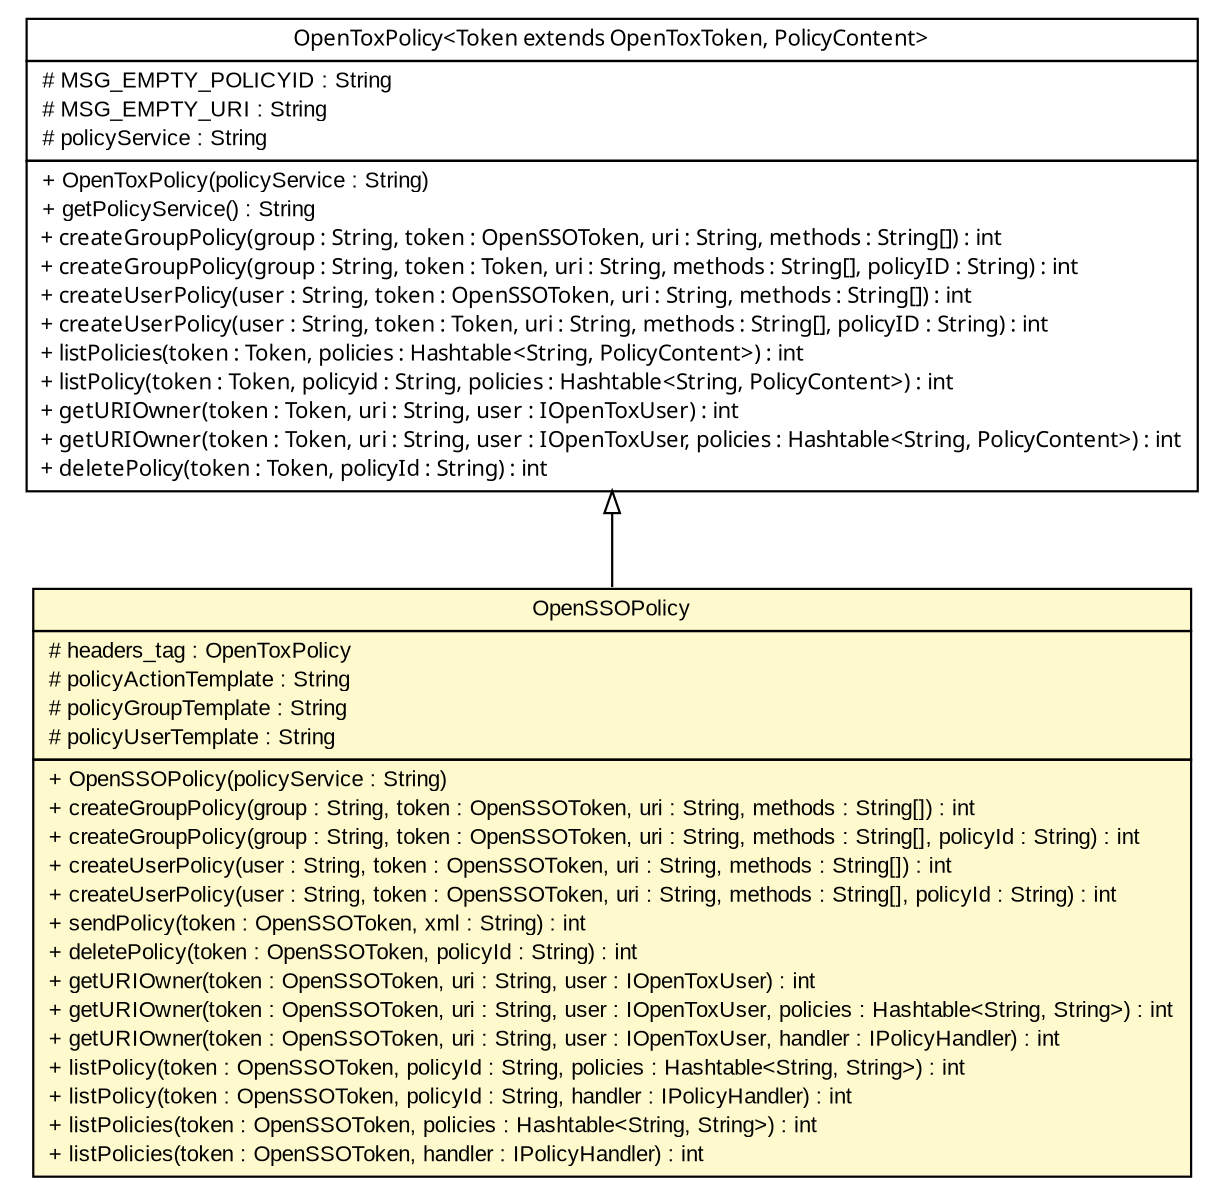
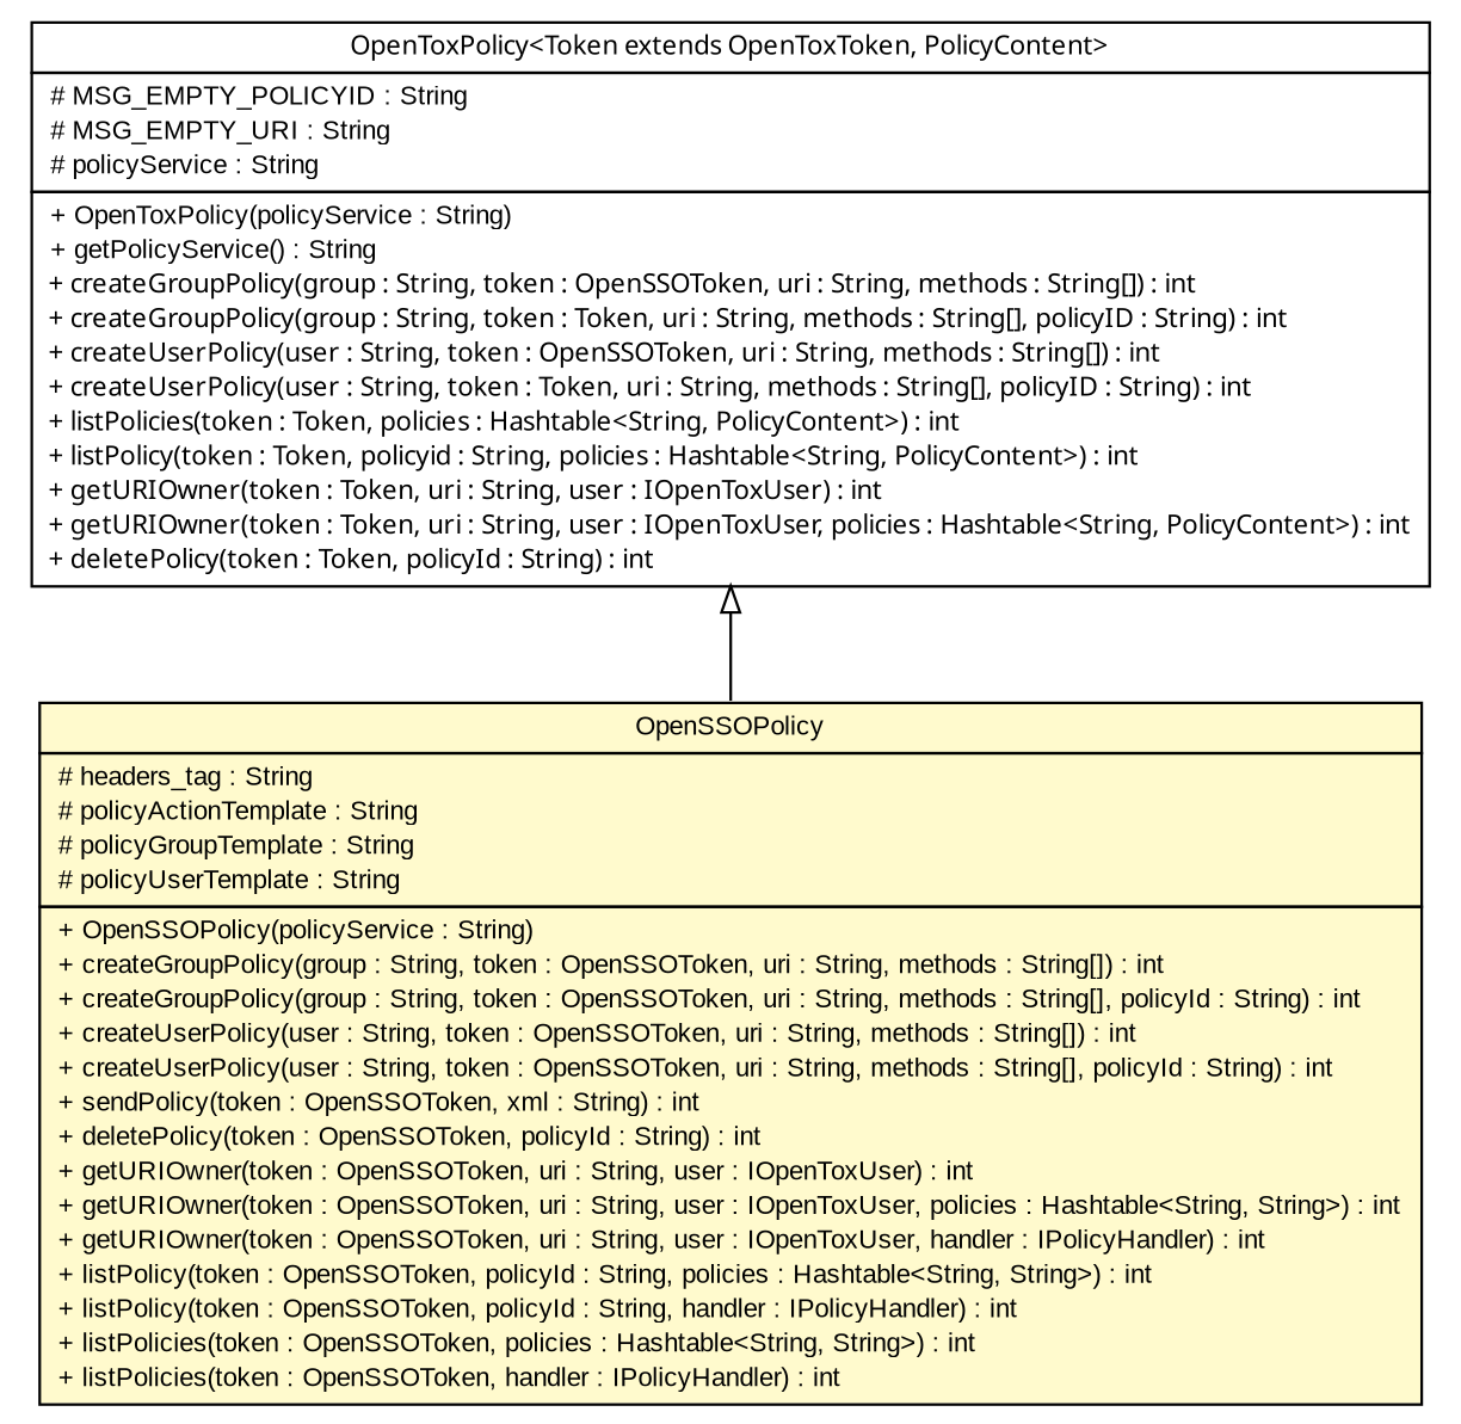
  digraph {
    node [fontcolor=black fontname=arial fontsize=10.0 shape=plaintext]
    n1 [label=<<table border="0" cellborder="1" cellspacing="0" cellpadding="2" port="p" href="../OpenToxPolicy.html"> 		<tr><td><table border="0" cellspacing="0" cellpadding="1"> 			<tr><td><font face="ariali"> OpenToxPolicy&lt;Token extends OpenToxToken, PolicyContent&gt; </font></td></tr> 		</table></td></tr> 		<tr><td><table border="0" cellspacing="0" cellpadding="1"> 			<tr><td align="left"> # MSG_EMPTY_POLICYID : String </td></tr> 			<tr><td align="left"> # MSG_EMPTY_URI : String </td></tr> 			<tr><td align="left"> # policyService : String </td></tr> 		</table></td></tr> 		<tr><td><table border="0" cellspacing="0" cellpadding="1"> 			<tr><td align="left"> + OpenToxPolicy(policyService : String) </td></tr> 			<tr><td align="left"> + getPolicyService() : String </td></tr> 			<tr><td align="left"><font face="ariali" point-size="10.0"> + createGroupPolicy(group : String, token : OpenSSOToken, uri : String, methods : String[]) : int </font></td></tr> 			<tr><td align="left"><font face="ariali" point-size="10.0"> + createGroupPolicy(group : String, token : Token, uri : String, methods : String[], policyID : String) : int </font></td></tr> 			<tr><td align="left"><font face="ariali" point-size="10.0"> + createUserPolicy(user : String, token : OpenSSOToken, uri : String, methods : String[]) : int </font></td></tr> 			<tr><td align="left"><font face="ariali" point-size="10.0"> + createUserPolicy(user : String, token : Token, uri : String, methods : String[], policyID : String) : int </font></td></tr> 			<tr><td align="left"><font face="ariali" point-size="10.0"> + listPolicies(token : Token, policies : Hashtable&lt;String, PolicyContent&gt;) : int </font></td></tr> 			<tr><td align="left"><font face="ariali" point-size="10.0"> + listPolicy(token : Token, policyid : String, policies : Hashtable&lt;String, PolicyContent&gt;) : int </font></td></tr> 			<tr><td align="left"><font face="ariali" point-size="10.0"> + getURIOwner(token : Token, uri : String, user : IOpenToxUser) : int </font></td></tr> 			<tr><td align="left"><font face="ariali" point-size="10.0"> + getURIOwner(token : Token, uri : String, user : IOpenToxUser, policies : Hashtable&lt;String, PolicyContent&gt;) : int </font></td></tr> 			<tr><td align="left"><font face="ariali" point-size="10.0"> + deletePolicy(token : Token, policyId : String) : int </font></td></tr> 		</table></td></tr> 		</table>>]
-   n2 [label=<<table border="0" cellborder="1" cellspacing="0" cellpadding="2" port="p" bgcolor="lemonChiffon" href="./OpenSSOPolicy.html"> 		<tr><td><table border="0" cellspacing="0" cellpadding="1"> 			<tr><td> OpenSSOPolicy </td></tr> 		</table></td></tr> 		<tr><td><table border="0" cellspacing="0" cellpadding="1"> 			<tr><td align="left"> # headers_tag : OpenToxPolicy </td></tr> 			<tr><td align="left"> # policyActionTemplate : String </td></tr> 			<tr><td align="left"> # policyGroupTemplate : String </td></tr> 			<tr><td align="left"> # policyUserTemplate : String </td></tr> 		</table></td></tr> 		<tr><td><table border="0" cellspacing="0" cellpadding="1"> 			<tr><td align="left"> + OpenSSOPolicy(policyService : String) </td></tr> 			<tr><td align="left"> + createGroupPolicy(group : String, token : OpenSSOToken, uri : String, methods : String[]) : int </td></tr> 			<tr><td align="left"> + createGroupPolicy(group : String, token : OpenSSOToken, uri : String, methods : String[], policyId : String) : int </td></tr> 			<tr><td align="left"> + createUserPolicy(user : String, token : OpenSSOToken, uri : String, methods : String[]) : int </td></tr> 			<tr><td align="left"> + createUserPolicy(user : String, token : OpenSSOToken, uri : String, methods : String[], policyId : String) : int </td></tr> 			<tr><td align="left"> + sendPolicy(token : OpenSSOToken, xml : String) : int </td></tr> 			<tr><td align="left"> + deletePolicy(token : OpenSSOToken, policyId : String) : int </td></tr> 			<tr><td align="left"> + getURIOwner(token : OpenSSOToken, uri : String, user : IOpenToxUser) : int </td></tr> 			<tr><td align="left"> + getURIOwner(token : OpenSSOToken, uri : String, user : IOpenToxUser, policies : Hashtable&lt;String, String&gt;) : int </td></tr> 			<tr><td align="left"> + getURIOwner(token : OpenSSOToken, uri : String, user : IOpenToxUser, handler : IPolicyHandler) : int </td></tr> 			<tr><td align="left"> + listPolicy(token : OpenSSOToken, policyId : String, policies : Hashtable&lt;String, String&gt;) : int </td></tr> 			<tr><td align="left"> + listPolicy(token : OpenSSOToken, policyId : String, handler : IPolicyHandler) : int </td></tr> 			<tr><td align="left"> + listPolicies(token : OpenSSOToken, policies : Hashtable&lt;String, String&gt;) : int </td></tr> 			<tr><td align="left"> + listPolicies(token : OpenSSOToken, handler : IPolicyHandler) : int </td></tr> 		</table></td></tr> 		</table>>]
+   n2 [label=<<table border="0" cellborder="1" cellspacing="0" cellpadding="2" port="p" bgcolor="lemonChiffon" href="./OpenSSOPolicy.html"> 		<tr><td><table border="0" cellspacing="0" cellpadding="1"> 			<tr><td> OpenSSOPolicy </td></tr> 		</table></td></tr> 		<tr><td><table border="0" cellspacing="0" cellpadding="1"> 			<tr><td align="left"> # headers_tag : String </td></tr> 			<tr><td align="left"> # policyActionTemplate : String </td></tr> 			<tr><td align="left"> # policyGroupTemplate : String </td></tr> 			<tr><td align="left"> # policyUserTemplate : String </td></tr> 		</table></td></tr> 		<tr><td><table border="0" cellspacing="0" cellpadding="1"> 			<tr><td align="left"> + OpenSSOPolicy(policyService : String) </td></tr> 			<tr><td align="left"> + createGroupPolicy(group : String, token : OpenSSOToken, uri : String, methods : String[]) : int </td></tr> 			<tr><td align="left"> + createGroupPolicy(group : String, token : OpenSSOToken, uri : String, methods : String[], policyId : String) : int </td></tr> 			<tr><td align="left"> + createUserPolicy(user : String, token : OpenSSOToken, uri : String, methods : String[]) : int </td></tr> 			<tr><td align="left"> + createUserPolicy(user : String, token : OpenSSOToken, uri : String, methods : String[], policyId : String) : int </td></tr> 			<tr><td align="left"> + sendPolicy(token : OpenSSOToken, xml : String) : int </td></tr> 			<tr><td align="left"> + deletePolicy(token : OpenSSOToken, policyId : String) : int </td></tr> 			<tr><td align="left"> + getURIOwner(token : OpenSSOToken, uri : String, user : IOpenToxUser) : int </td></tr> 			<tr><td align="left"> + getURIOwner(token : OpenSSOToken, uri : String, user : IOpenToxUser, policies : Hashtable&lt;String, String&gt;) : int </td></tr> 			<tr><td align="left"> + getURIOwner(token : OpenSSOToken, uri : String, user : IOpenToxUser, handler : IPolicyHandler) : int </td></tr> 			<tr><td align="left"> + listPolicy(token : OpenSSOToken, policyId : String, policies : Hashtable&lt;String, String&gt;) : int </td></tr> 			<tr><td align="left"> + listPolicy(token : OpenSSOToken, policyId : String, handler : IPolicyHandler) : int </td></tr> 			<tr><td align="left"> + listPolicies(token : OpenSSOToken, policies : Hashtable&lt;String, String&gt;) : int </td></tr> 			<tr><td align="left"> + listPolicies(token : OpenSSOToken, handler : IPolicyHandler) : int </td></tr> 		</table></td></tr> 		</table>>]
    n1 -> n2 [arrowtail=empty dir=back fontname=arial fontsize=10 headport=p labelfontname=arial labelfontsize=10 tailport=p]
  }
